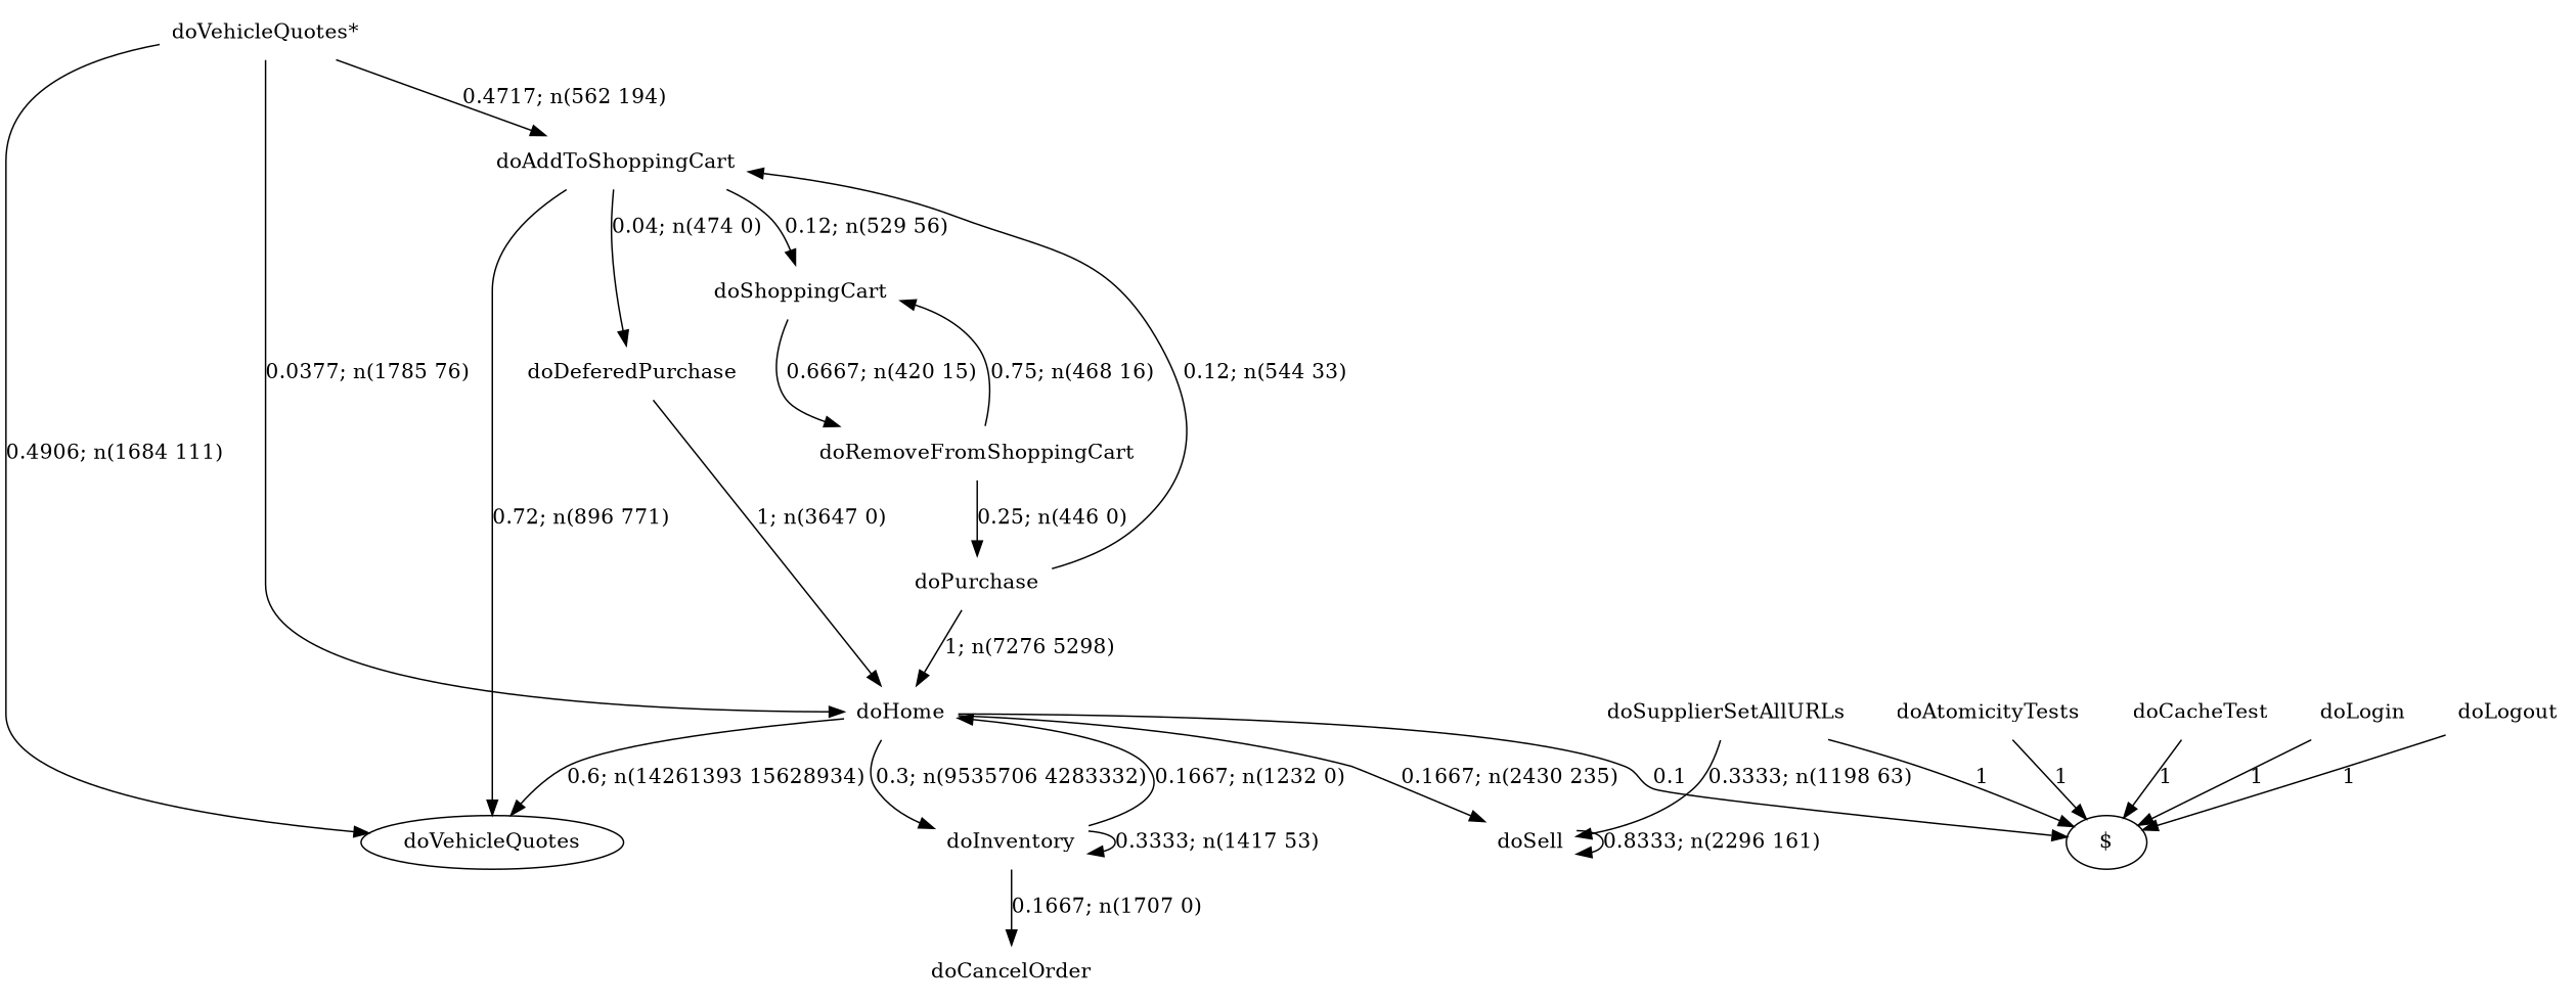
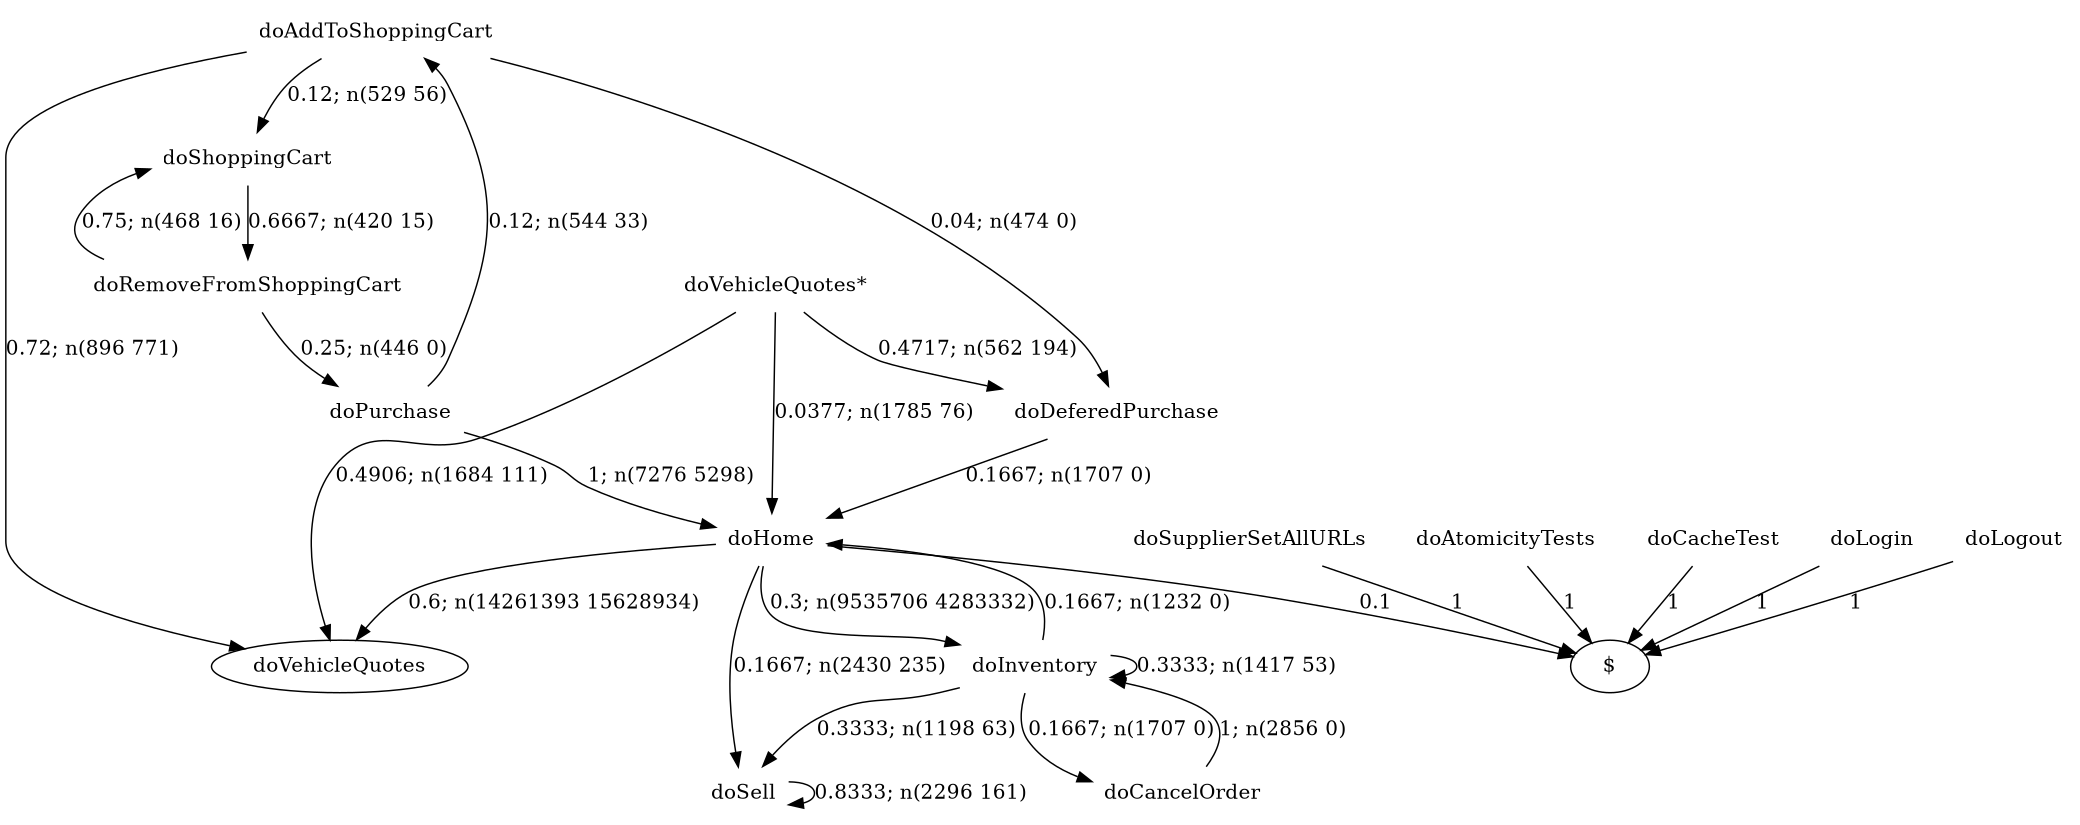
  digraph {
    node [shape=none]
    edge [style=solid]
    n1 [label="doVehicleQuotes*"]
    n2 [label=doAddToShoppingCart]
    n3 [label=doHome]
    doVehicleQuotes [shape=""]
    n5 [label=doDeferedPurchase]
    n6 [label=doShoppingCart]
    "$" [shape=""]
    n8 [label=doInventory]
    n9 [label=doSell]
    n10 [label=doSupplierSetAllURLs]
    n11 [label=doAtomicityTests]
    n12 [label=doCacheTest]
    n13 [label=doLogin]
    n14 [label=doRemoveFromShoppingCart]
    n15 [label=doPurchase]
    n16 [label=doCancelOrder]
    n17 [label=doLogout]
-   n1 -> n2 [label="0.4717; n(562 194)"]
+   n1 -> n5 [label="0.4717; n(562 194)"]
    n1 -> n3 [label="0.0377; n(1785 76)"]
    n1 -> doVehicleQuotes [label="0.4906; n(1684 111)"]
    n2 -> doVehicleQuotes [label="0.72; n(896 771)"]
    n2 -> n5 [label="0.04; n(474 0)"]
    n2 -> n6 [label="0.12; n(529 56)"]
    n3 -> doVehicleQuotes [label="0.6; n(14261393 15628934)"]
    n3 -> "$" [label=0.1]
    n3 -> n8 [label="0.3; n(9535706 4283332)"]
    n3 -> n9 [label="0.1667; n(2430 235)"]
-   n5 -> n3 [label="1; n(3647 0)"]
+   n5 -> n3 [label="0.1667; n(1707 0)"]
    n6 -> n14 [label="0.6667; n(420 15)"]
    n8 -> n3 [label="0.1667; n(1232 0)"]
    n8 -> n8 [label="0.3333; n(1417 53)"]
-   n10 -> n9 [label="0.3333; n(1198 63)"]
+   n8 -> n9 [label="0.3333; n(1198 63)"]
    n8 -> n16 [label="0.1667; n(1707 0)"]
    n9 -> n9 [label="0.8333; n(2296 161)"]
    n10 -> "$" [label=1]
    n11 -> "$" [label=1]
    n12 -> "$" [label=1]
    n13 -> "$" [label=1]
    n14 -> n6 [label="0.75; n(468 16)"]
    n14 -> n15 [label="0.25; n(446 0)"]
    n15 -> n2 [label="0.12; n(544 33)"]
    n15 -> n3 [label="1; n(7276 5298)"]
+   n16 -> n8 [label="1; n(2856 0)"]
    n17 -> "$" [label=1]
  }
